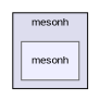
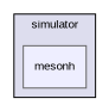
  digraph {
    compound=true
    fontname="Liberation Sans"
    n1 [fillcolor="#eeeeff" fontname="Liberation Sans" fontsize=10 label=mesonh pencolor=black shape=box style=filled color=gray40]
    subgraph cluster_1 {
      bgcolor="#ddddee"
      fontsize=10
-     label=mesonh
+     label=simulator
      pencolor=black
      n1
    }
  }
